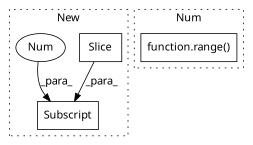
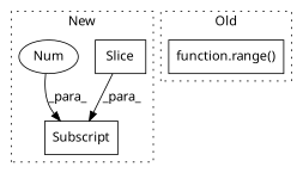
  digraph {
    fontname="Noto Sans"
    node [fontname="Noto Sans" shape=box]
    edge [fontname="Noto Sans"]
    n1 [a=80 l=3 label=Slice s=6524]
    n2 [a=63 l="16,0" label=Subscript s="6512,0"]
    n3 [a=76 l=2 label=Num s=6525 shape=ellipse]
    n4 [a=75 l="6,1" label="function.range()" s="6530,6546"]
    subgraph cluster_1 {
      label=New
      style=dotted
      n1
      n2
      n3
    }
    subgraph cluster_2 {
-     label=Num
+     label=Old
      style=dotted
      n4
    }
    n1 -> n2 [label=_para_]
    n3 -> n2 [label=_para_]
  }
